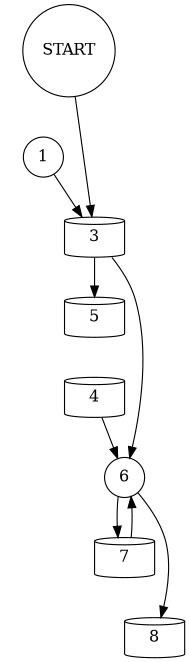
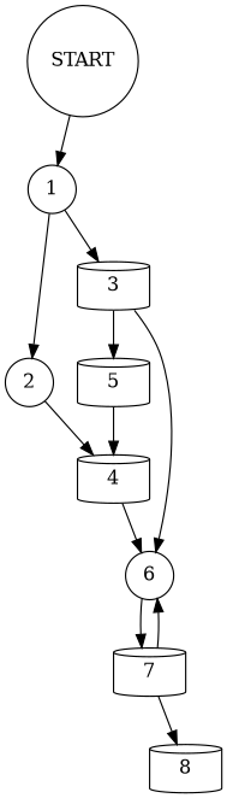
  digraph {
    node [shape=cylinder]
    n1 [label=START shape=circle]
    1 [shape=circle]
+   2 [shape=circle]
    3
    4
    5
    6 [shape=circle]
    7
    8
-   n1 -> 3
+   n1 -> 1
+   1 -> 2
    1 -> 3
+   2 -> 4
    3 -> 5
    3 -> 6
    4 -> 6
+   5 -> 4
    6 -> 7
-   6 -> 8
+   7 -> 8
    7 -> 6
  }
